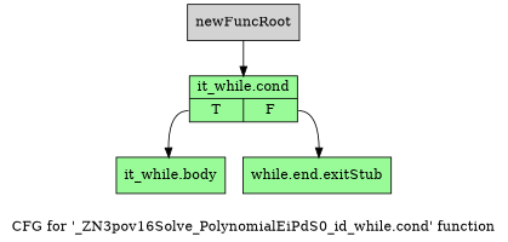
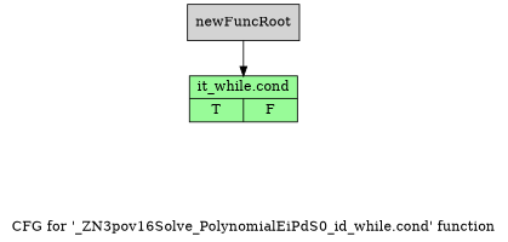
  digraph {
    label="CFG for '_ZN3pov16Solve_PolynomialEiPdS0_id_while.cond' function"
    node [fillcolor=palegreen shape=record style=filled]
    n1 [fillcolor=lightgrey label="{newFuncRoot}"]
    n2 [label="{it_while.cond|{<s0>T|<s1>F}}"]
-   n3 [label="{while.end.exitStub}"]
-   n4 [label="{it_while.body}"]
    n1 -> n2
-   n2 -> n3 [tailport=s1]
-   n2 -> n4 [tailport=s0]
  }
